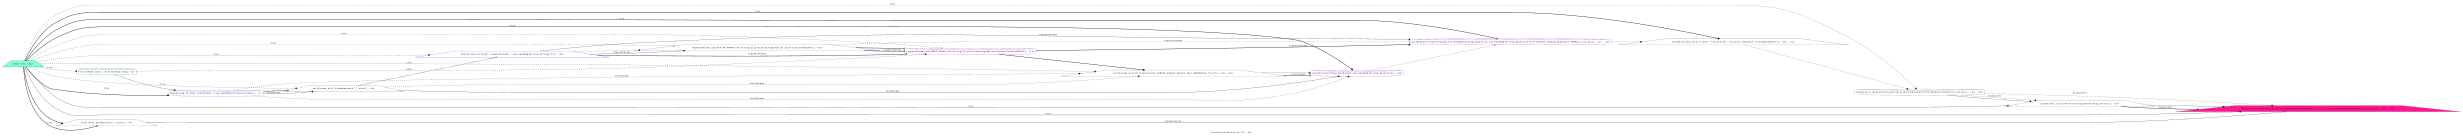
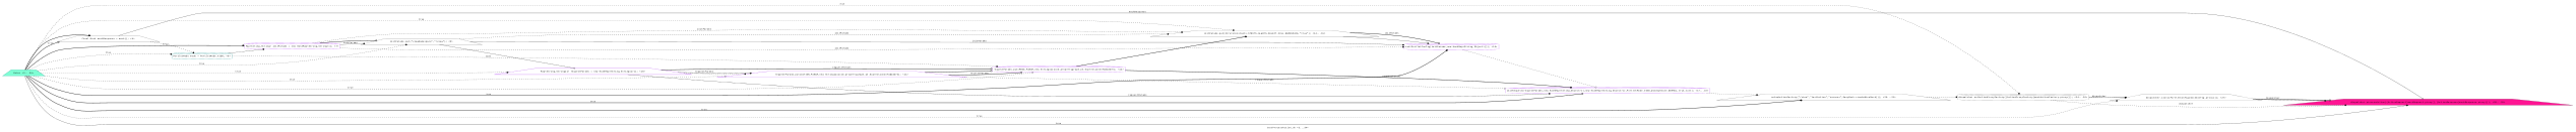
  digraph {
    fontname="Liberation Mono"
    label="testProcessAction_ok <3...34>"
    rankdir=LR
    node [color=gray40 fillcolor=white fontname="Liberation Mono" shape=trapezium style=filled]
    edge [arrowhead=dot fontname="Liberation Mono" style=dashed]
    n1 [color=purple label="Map<String,String> initParams = new HashMap<String,String>(); <7>" shape=cylinder]
    n2 [color=purple label="initPortletConfig(initParams,new HashMap<String,Object>()); <16>" shape=cylinder]
    n3 [label="initParams.put(\"viewNamespace\",\"/view\"); <8>"]
    n4 [label="initParams.put(StrutsConstants.STRUTS_ALWAYS_SELECT_FULL_NAMESPACE,\"true\"); <14...15>"]
    n5 [color=purple label="initRequest(requestParams,new HashMap<String,Object>(),new HashMap<String,Object>(),PortletMode.VIEW,WindowState.NORMAL,true,null); <17...19>" shape=cylinder]
    n6 [color=purple label="Map<String,String[]> requestParams = new HashMap<String,String[]>(); <10>"]
    n7 [label="setupActionFactory(\"/view\",\"testAction\",\"success\",EasyMock.createNiceMock()); <20...21>"]
    n8 [label="dispatcher.setActionProxyFactory((ActionProxyFactory)mockActionFactory.proxy()); <24...26>" shape=cylinder]
    n9 [fillcolor=deeppink label="dispatcher.processAction((ActionRequest)mockRequest.proxy(),(ActionResponse)mockResponse.proxy()); <28...29>"]
    n10 [label="dispatcher.init((PortletConfig)mockConfig.proxy()); <27>"]
    n11 [color=purple label="requestParams.put(MODE_PARAM,new String[][]com.propertygraph.pe.ExpressionInfo@1dd7e); <12>" shape=cylinder]
    n12 [color=purple label="requestParams.put(ACTION_PARAM,new String[][]com.propertygraph.pe.ExpressionInfo@1dd75); <11>"]
    n13 [color=teal fillcolor=aquamarine label="Enter <3...34>"]
    n14 [color=teal label="PortletMode mode = PortletMode.VIEW; <6>" shape=cylinder]
    n15 [label="final Mock mockResponse = mock(); <4>"]
    n1 -> n2 [arrowhead=diamond label=initParams]
    n1 -> n3 [label=initParams style=solid]
    n1 -> n3 [arrowhead=odot style=bold]
    n1 -> n4 [arrowhead=diamond label=initParams]
    n2 -> n5 [arrowhead=odot]
    n3 -> n2 [arrowhead=diamond label=initParams style=solid]
    n3 -> n4 [label=initParams]
    n3 -> n6 [arrowhead=odot style=solid]
    n4 -> n2 [arrowhead=odot label=initParams style=bold]
    n4 -> n2 [arrowhead=diamond style=solid]
    n5 -> n7 [arrowhead=diamond]
    n6 -> n5 [label=requestParams style=solid]
    n6 -> n11 [arrowhead=odot label=requestParams style=bold]
    n6 -> n12 [arrowhead=diamond label=requestParams style=solid]
    n6 -> n12
    n7 -> n8
    n8 -> n9 [label=dispatcher]
    n8 -> n10 [label=dispatcher]
    n8 -> n10 [style=solid]
    n10 -> n9 [arrowhead=odot label=dispatcher style=bold]
    n10 -> n9 [arrowhead=diamond style=solid]
    n11 -> n4 [arrowhead=diamond style=bold]
    n11 -> n5 [label=requestParams style=bold]
    n12 -> n5 [arrowhead=odot label=requestParams]
    n12 -> n11 [arrowhead=odot label=requestParams style=bold]
    n12 -> n11 [arrowhead=odot style=bold]
    n13 -> n1 [arrowhead=diamond label=true style=bold]
    n13 -> n2 [arrowhead=diamond label=true style=bold]
    n13 -> n3 [label=true]
    n13 -> n4 [label=true]
    n13 -> n5 [arrowhead=odot label=true style=bold]
    n13 -> n6 [arrowhead=diamond label=true]
    n13 -> n7 [arrowhead=diamond label=true style=bold]
    n13 -> n8 [label=true]
    n13 -> n9 [arrowhead=diamond label=true style=solid]
-   n13 -> n10 [arrowhead=diamond label=true style=solid]
+   n13 -> n10 [arrowhead=diamond label=true]
    n13 -> n11 [arrowhead=odot label=true]
    n13 -> n12 [arrowhead=odot label=true]
    n13 -> n14 [label=true]
    n13 -> n15 [arrowhead=odot label=true style=bold]
    n13 -> n15 [arrowhead=diamond style=bold]
    n14 -> n1 [style=solid]
    n14 -> n11 [label=mode]
    n15 -> n9 [arrowhead=odot label=mockResponse style=solid]
+   n15 -> n14
  }
